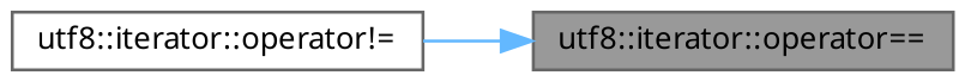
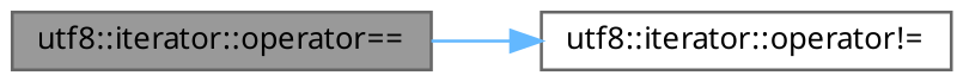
  digraph {
    rankdir=RL
    fontname="Noto Sans"
    node [fontname="Noto Sans" fontsize=10 shape=box style=filled]
    n1 [color=gray40 fillcolor=grey60 fontcolor=black height=0.2 label="utf8::iterator::operator==" width=0.4]
    n2 [color=grey40 fillcolor=white height=0.2 label="utf8::iterator::operator!=" width=0.4]
-   n1 -> n2 [color=steelblue1 dir=back fontname="Noto Sans" fontsize=10 labelfontname=Helvetica labelfontsize=10 style=solid]
+   n2 -> n1 [color=steelblue1 dir=back fontname="Noto Sans" fontsize=10 labelfontname=Helvetica labelfontsize=10 style=solid]
  }
